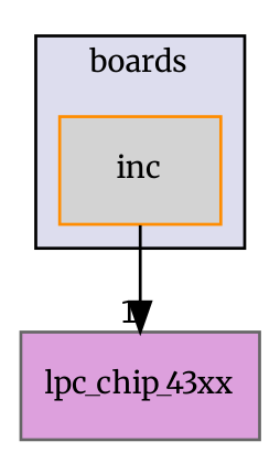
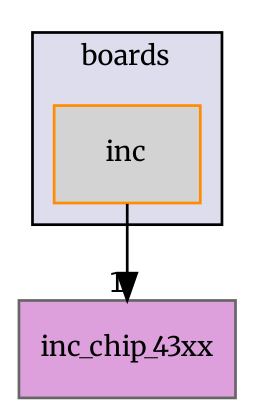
  digraph {
    compound=true
    fontname=Merriweather
    node [fontname=Merriweather fontsize=10 shape=box style=filled]
    n1 [fillcolor=lightgrey label=inc pencolor=black color=darkorange]
-   n2 [color=gray40 fillcolor=plum label=lpc_chip_43xx]
+   n2 [color=gray40 fillcolor=plum label=inc_chip_43xx]
    subgraph cluster_1 {
      bgcolor="#ddddee"
      fontsize=10
      label=boards
      pencolor=black
      n1
    }
    n1 -> n2 [headlabel=1 labeldistance=1.5 labelfontname=Helvetica labelfontsize=10 fontname=Merriweather]
  }
